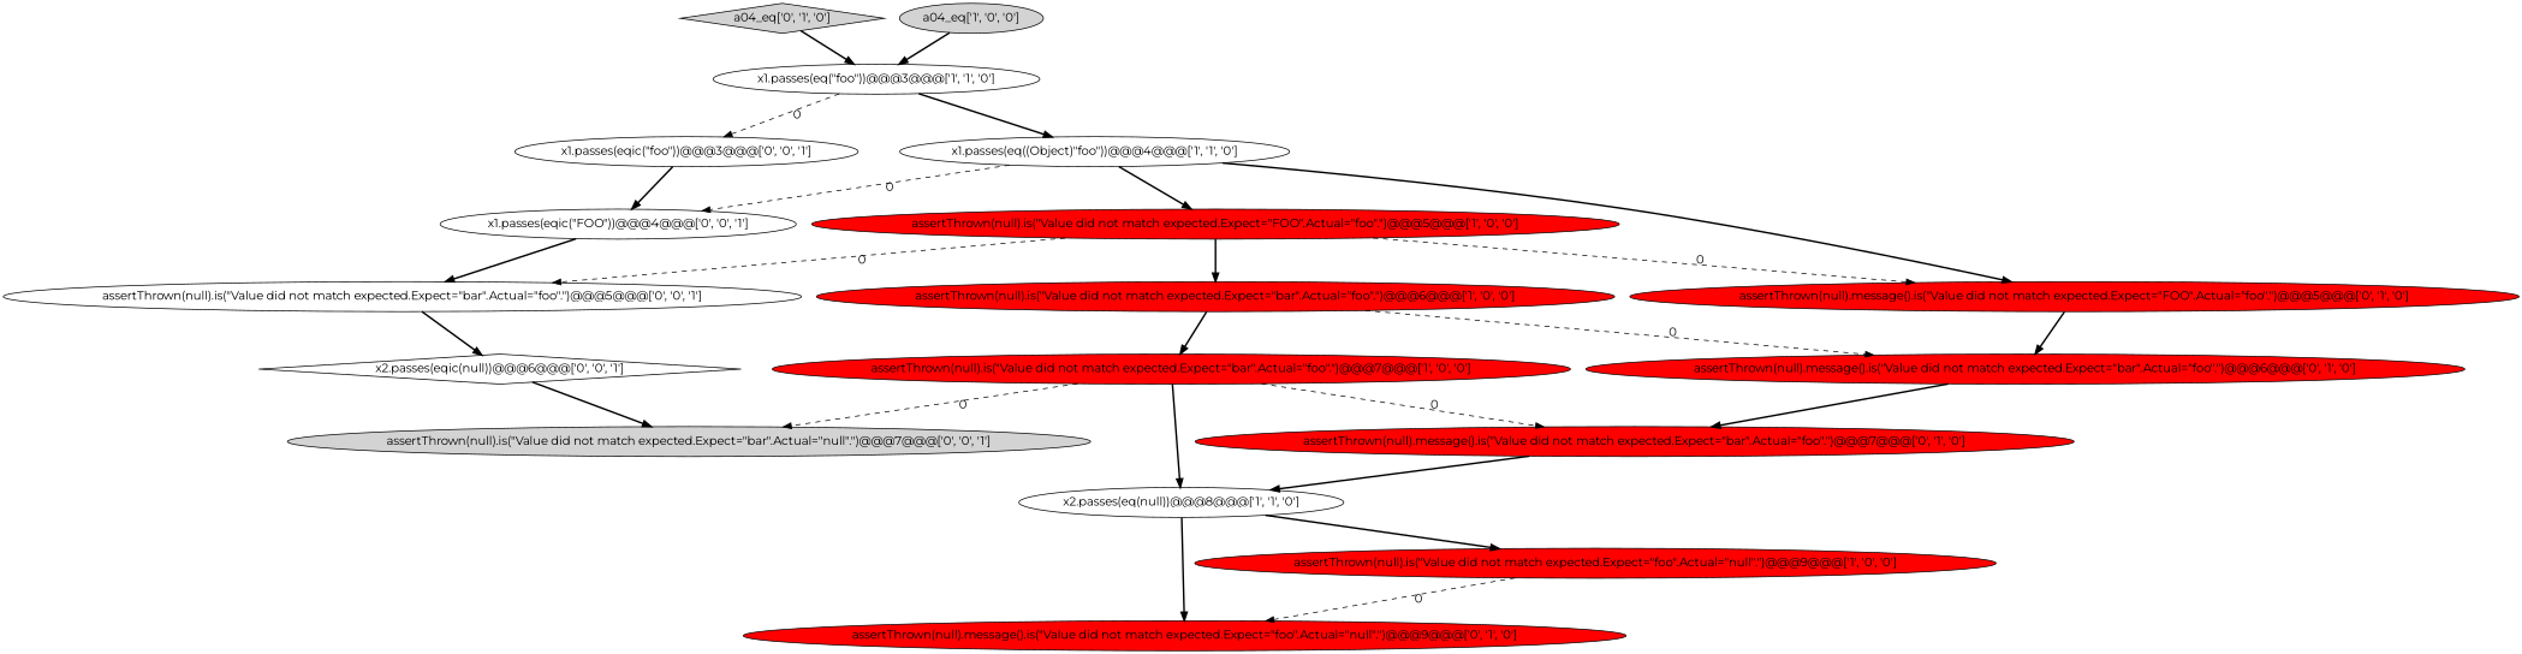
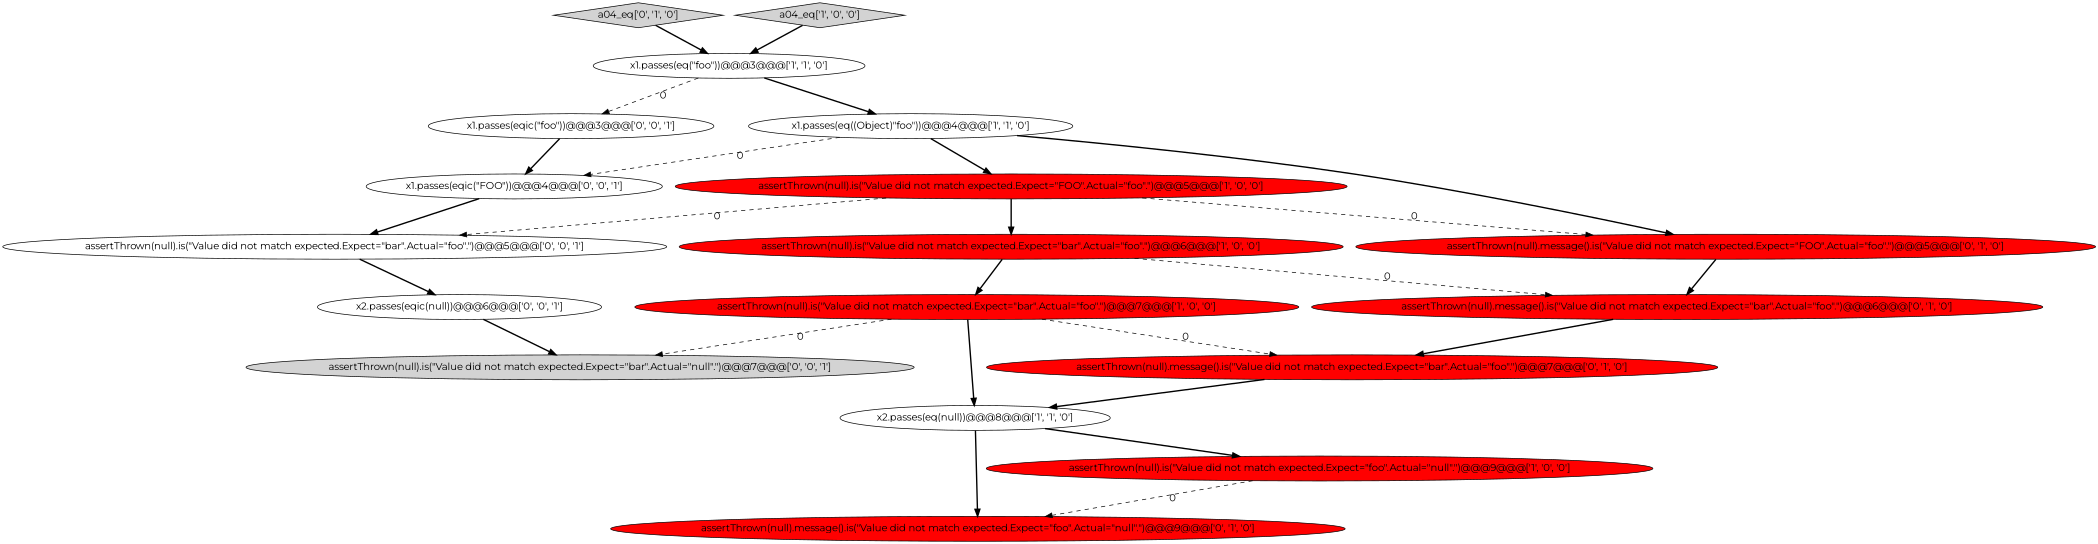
  digraph {
    fontname=Montserrat
    node [fillcolor=red fontname=Montserrat shape=ellipse style=filled]
    edge [fontname=Montserrat style=bold]
    n1 [label="assertThrown(null).is(\"Value did not match expected.Expect=\"bar\".Actual=\"foo\".\")@@@6@@@['1', '0', '0']"]
    n2 [label="assertThrown(null).is(\"Value did not match expected.Expect=\"bar\".Actual=\"foo\".\")@@@7@@@['1', '0', '0']"]
    n3 [label="assertThrown(null).message().is(\"Value did not match expected.Expect=\"bar\".Actual=\"foo\".\")@@@6@@@['0', '1', '0']"]
    n4 [label="assertThrown(null).message().is(\"Value did not match expected.Expect=\"bar\".Actual=\"foo\".\")@@@7@@@['0', '1', '0']"]
    n5 [fillcolor=white label="x2.passes(eq(null))@@@8@@@['1', '1', '0']"]
    n6 [fillcolor=lightgray label="assertThrown(null).is(\"Value did not match expected.Expect=\"bar\".Actual=\"null\".\")@@@7@@@['0', '0', '1']"]
    n7 [label="assertThrown(null).is(\"Value did not match expected.Expect=\"foo\".Actual=\"null\".\")@@@9@@@['1', '0', '0']"]
    n8 [label="assertThrown(null).message().is(\"Value did not match expected.Expect=\"foo\".Actual=\"null\".\")@@@9@@@['0', '1', '0']"]
    n9 [label="assertThrown(null).is(\"Value did not match expected.Expect=\"FOO\".Actual=\"foo\".\")@@@5@@@['1', '0', '0']"]
    n10 [fillcolor=white label="assertThrown(null).is(\"Value did not match expected.Expect=\"bar\".Actual=\"foo\".\")@@@5@@@['0', '0', '1']"]
    n11 [label="assertThrown(null).message().is(\"Value did not match expected.Expect=\"FOO\".Actual=\"foo\".\")@@@5@@@['0', '1', '0']"]
-   n12 [fillcolor=white label="x2.passes(eqic(null))@@@6@@@['0', '0', '1']" shape=diamond]
+   n12 [fillcolor=white label="x2.passes(eqic(null))@@@6@@@['0', '0', '1']"]
    n13 [fillcolor=white label="x1.passes(eqic(\"foo\"))@@@3@@@['0', '0', '1']"]
    n14 [fillcolor=white label="x1.passes(eqic(\"FOO\"))@@@4@@@['0', '0', '1']"]
    n15 [fillcolor=white label="x1.passes(eq((Object)\"foo\"))@@@4@@@['1', '1', '0']"]
    n16 [fillcolor=lightgray label="a04_eq['0', '1', '0']" shape=diamond]
    n17 [fillcolor=white label="x1.passes(eq(\"foo\"))@@@3@@@['1', '1', '0']"]
-   n18 [fillcolor=lightgray label="a04_eq['1', '0', '0']"]
+   n18 [fillcolor=lightgray label="a04_eq['1', '0', '0']" shape=diamond]
    n1 -> n2
    n1 -> n3 [label=0 style=dashed]
    n2 -> n4 [label=0 style=dashed]
    n2 -> n5
    n2 -> n6 [label=0 style=dashed]
    n3 -> n4
    n4 -> n5
    n5 -> n7
    n5 -> n8
    n7 -> n8 [label=0 style=dashed]
    n9 -> n1
    n9 -> n10 [label=0 style=dashed]
    n9 -> n11 [label=0 style=dashed]
    n10 -> n12
    n11 -> n3
    n12 -> n6
    n13 -> n14
    n14 -> n10
    n15 -> n9
    n15 -> n11
    n15 -> n14 [label=0 style=dashed]
    n16 -> n17
    n17 -> n13 [label=0 style=dashed]
    n17 -> n15
    n18 -> n17
  }
